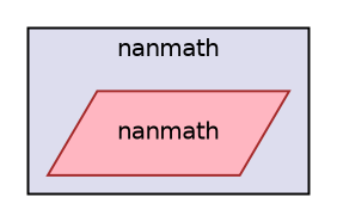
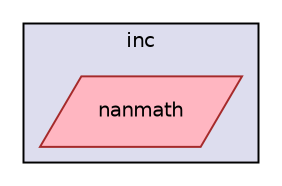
  digraph {
    compound=true
    n1 [fillcolor=lightpink fontname=Helvetica fontsize=10 label=nanmath pencolor=black shape=parallelogram style=filled color=brown]
    subgraph cluster_1 {
      bgcolor="#ddddee"
      fontname=Helvetica
      fontsize=10
-     label=nanmath
+     label=inc
      pencolor=black
      n1
    }
  }
